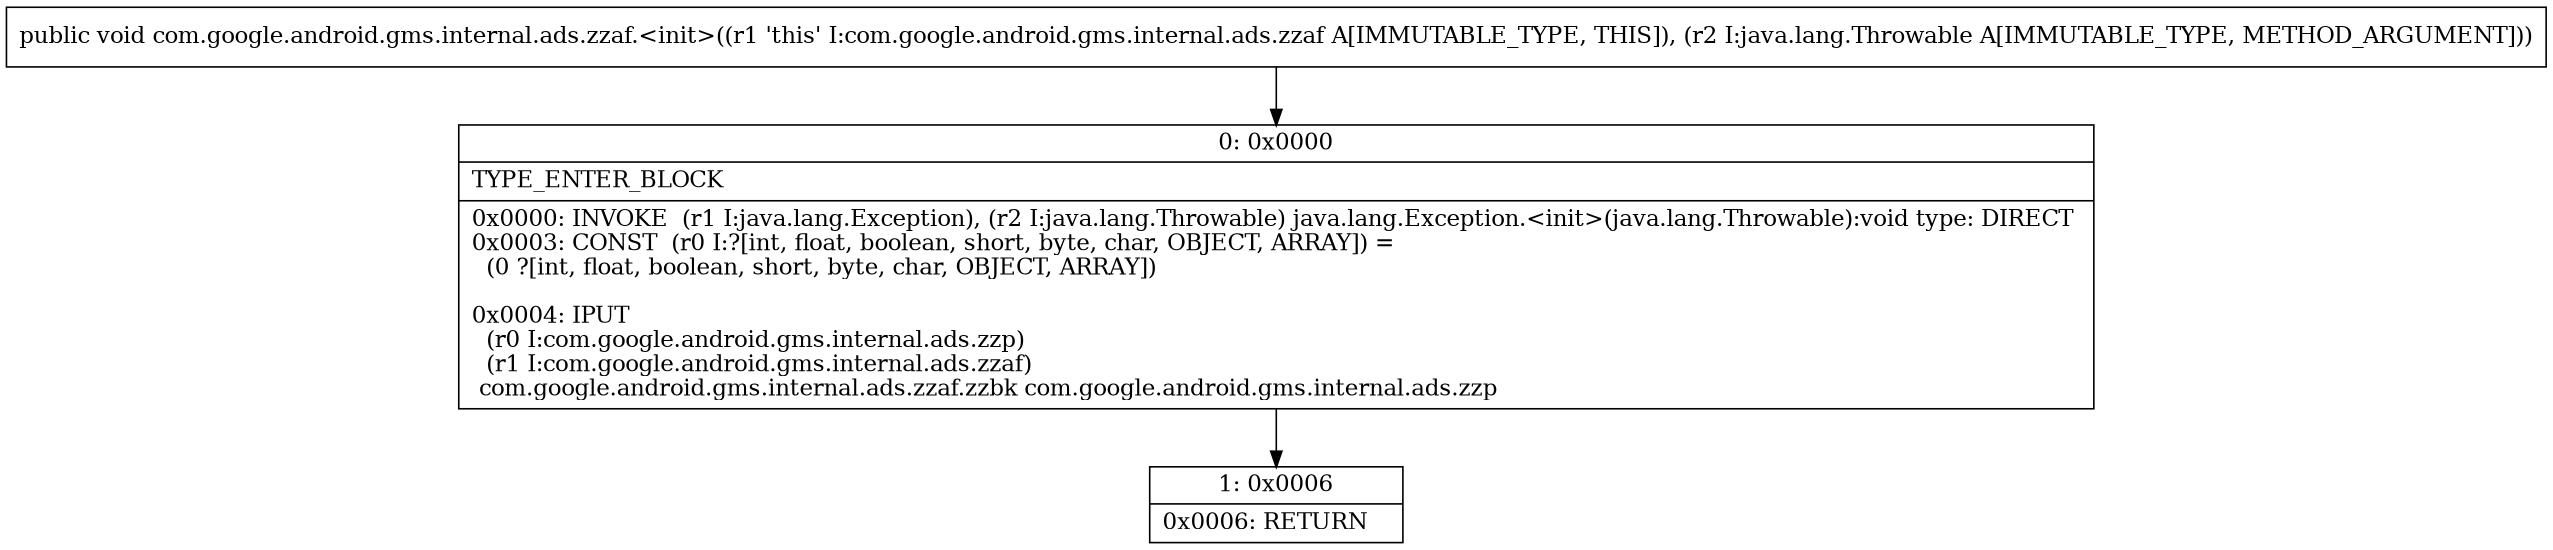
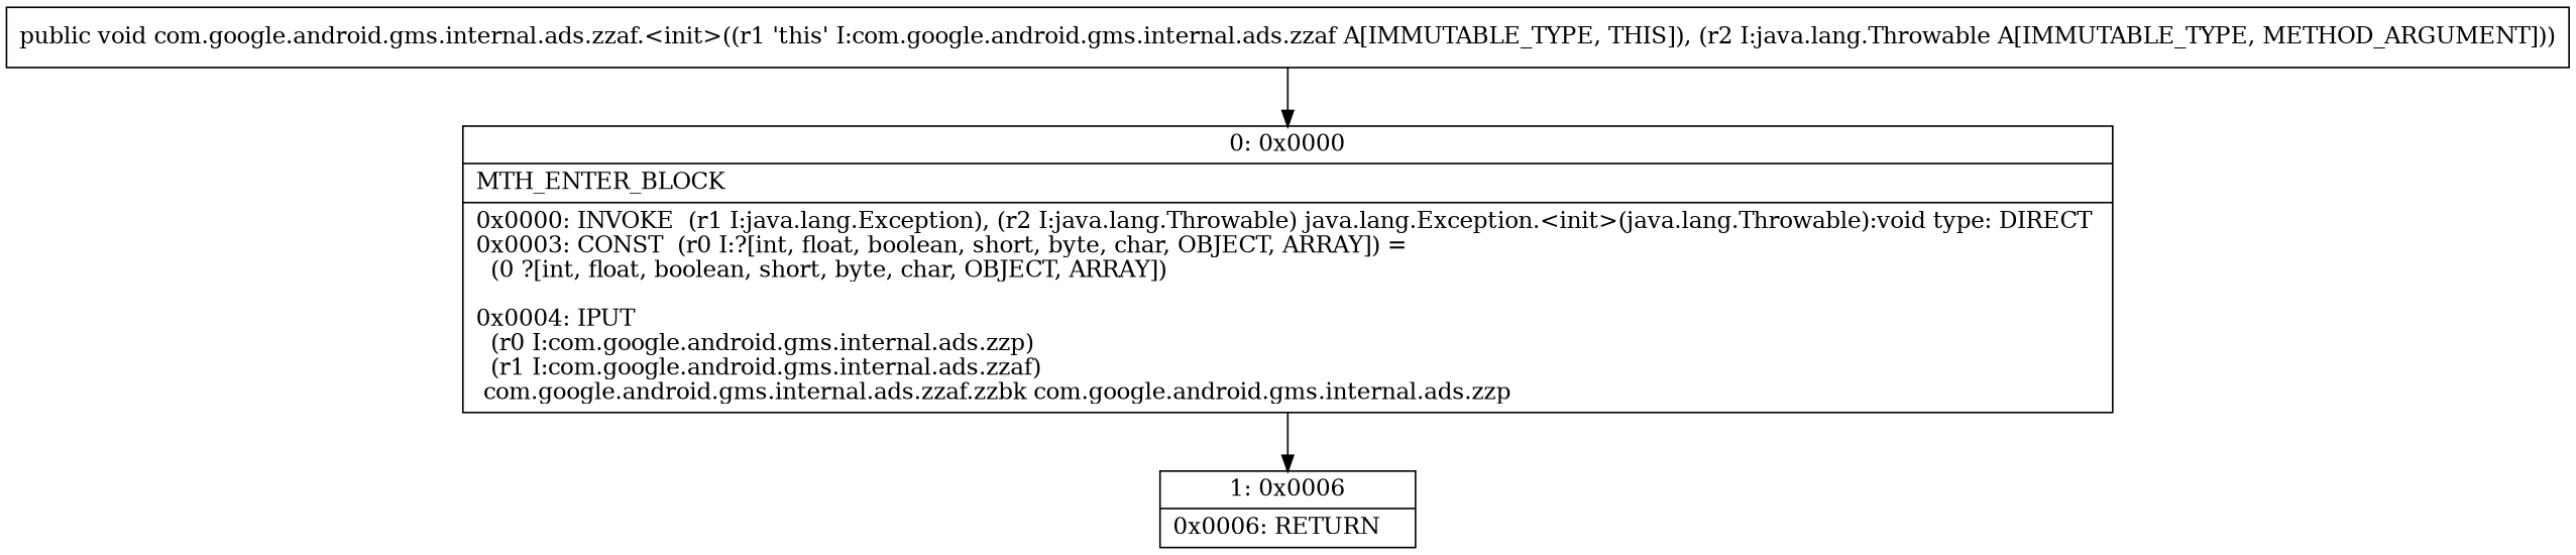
  digraph {
    node [shape=record]
-   n1 [label="{0\:\ 0x0000|TYPE_ENTER_BLOCK\l|0x0000: INVOKE  (r1 I:java.lang.Exception), (r2 I:java.lang.Throwable) java.lang.Exception.\<init\>(java.lang.Throwable):void type: DIRECT \l0x0003: CONST  (r0 I:?[int, float, boolean, short, byte, char, OBJECT, ARRAY]) = \l  (0 ?[int, float, boolean, short, byte, char, OBJECT, ARRAY])\l \l0x0004: IPUT  \l  (r0 I:com.google.android.gms.internal.ads.zzp)\l  (r1 I:com.google.android.gms.internal.ads.zzaf)\l com.google.android.gms.internal.ads.zzaf.zzbk com.google.android.gms.internal.ads.zzp \l}"]
+   n1 [label="{0\:\ 0x0000|MTH_ENTER_BLOCK\l|0x0000: INVOKE  (r1 I:java.lang.Exception), (r2 I:java.lang.Throwable) java.lang.Exception.\<init\>(java.lang.Throwable):void type: DIRECT \l0x0003: CONST  (r0 I:?[int, float, boolean, short, byte, char, OBJECT, ARRAY]) = \l  (0 ?[int, float, boolean, short, byte, char, OBJECT, ARRAY])\l \l0x0004: IPUT  \l  (r0 I:com.google.android.gms.internal.ads.zzp)\l  (r1 I:com.google.android.gms.internal.ads.zzaf)\l com.google.android.gms.internal.ads.zzaf.zzbk com.google.android.gms.internal.ads.zzp \l}"]
    n2 [label="{1\:\ 0x0006|0x0006: RETURN   \l}"]
    n3 [label="{public void com.google.android.gms.internal.ads.zzaf.\<init\>((r1 'this' I:com.google.android.gms.internal.ads.zzaf A[IMMUTABLE_TYPE, THIS]), (r2 I:java.lang.Throwable A[IMMUTABLE_TYPE, METHOD_ARGUMENT])) }"]
    n1 -> n2
    n3 -> n1
  }
